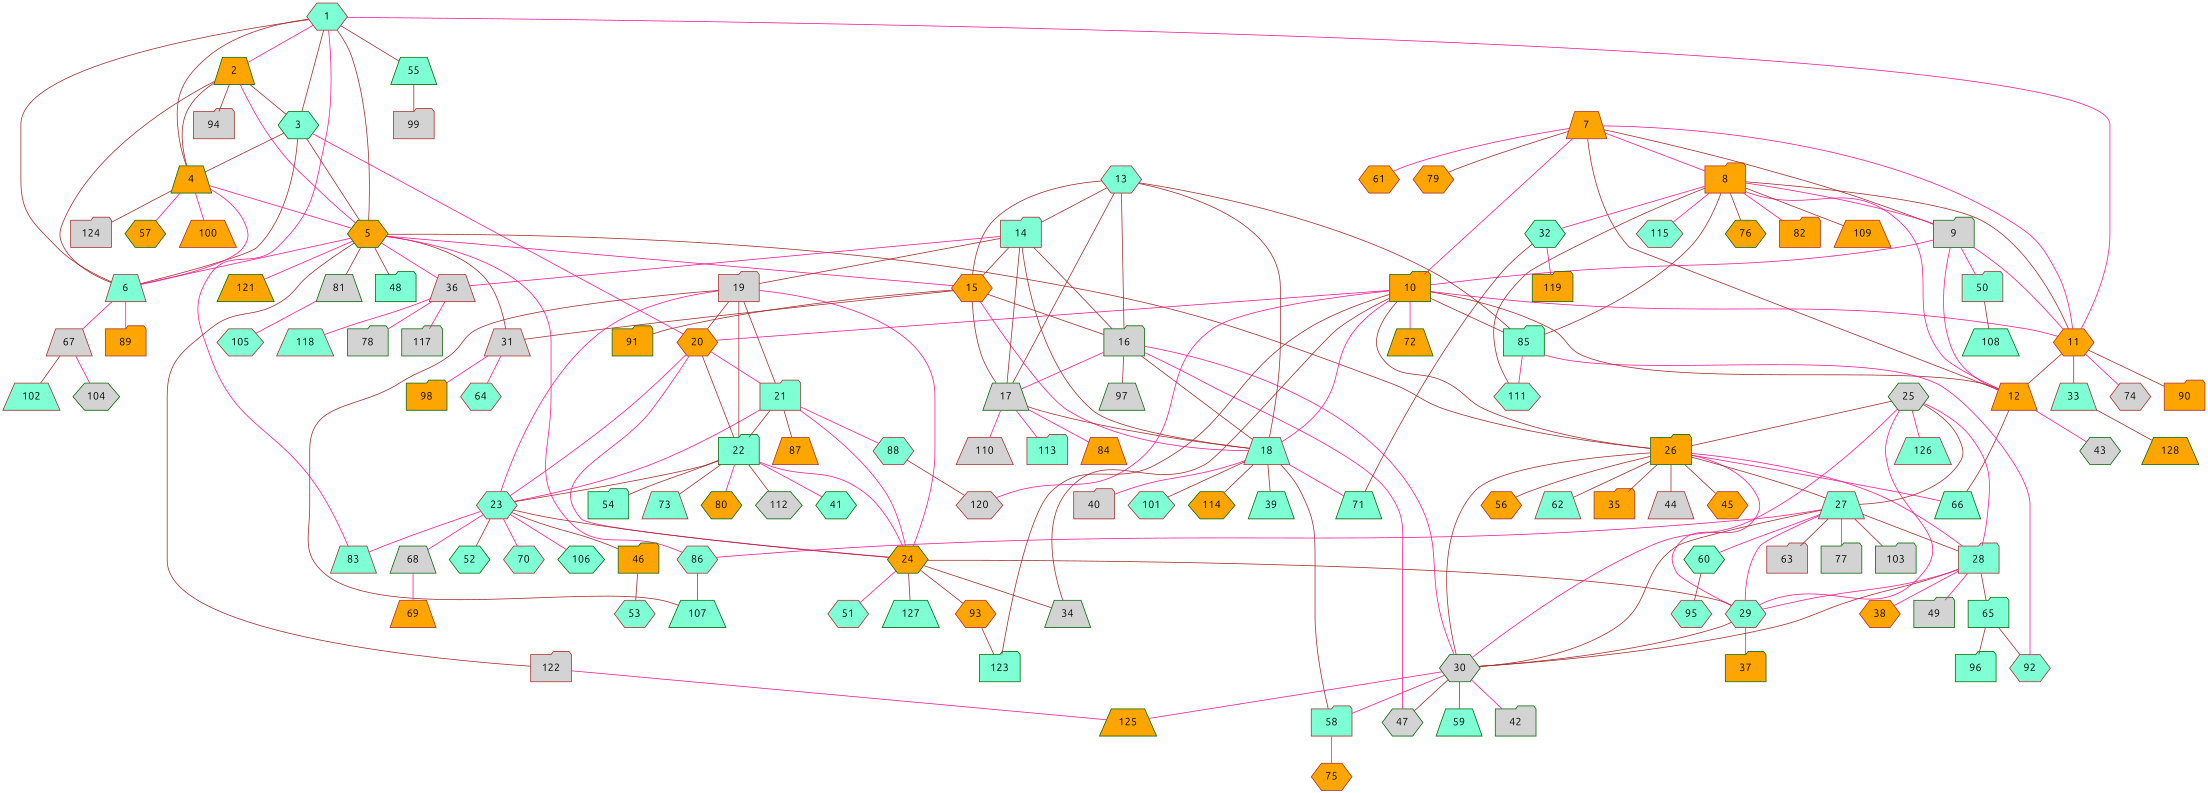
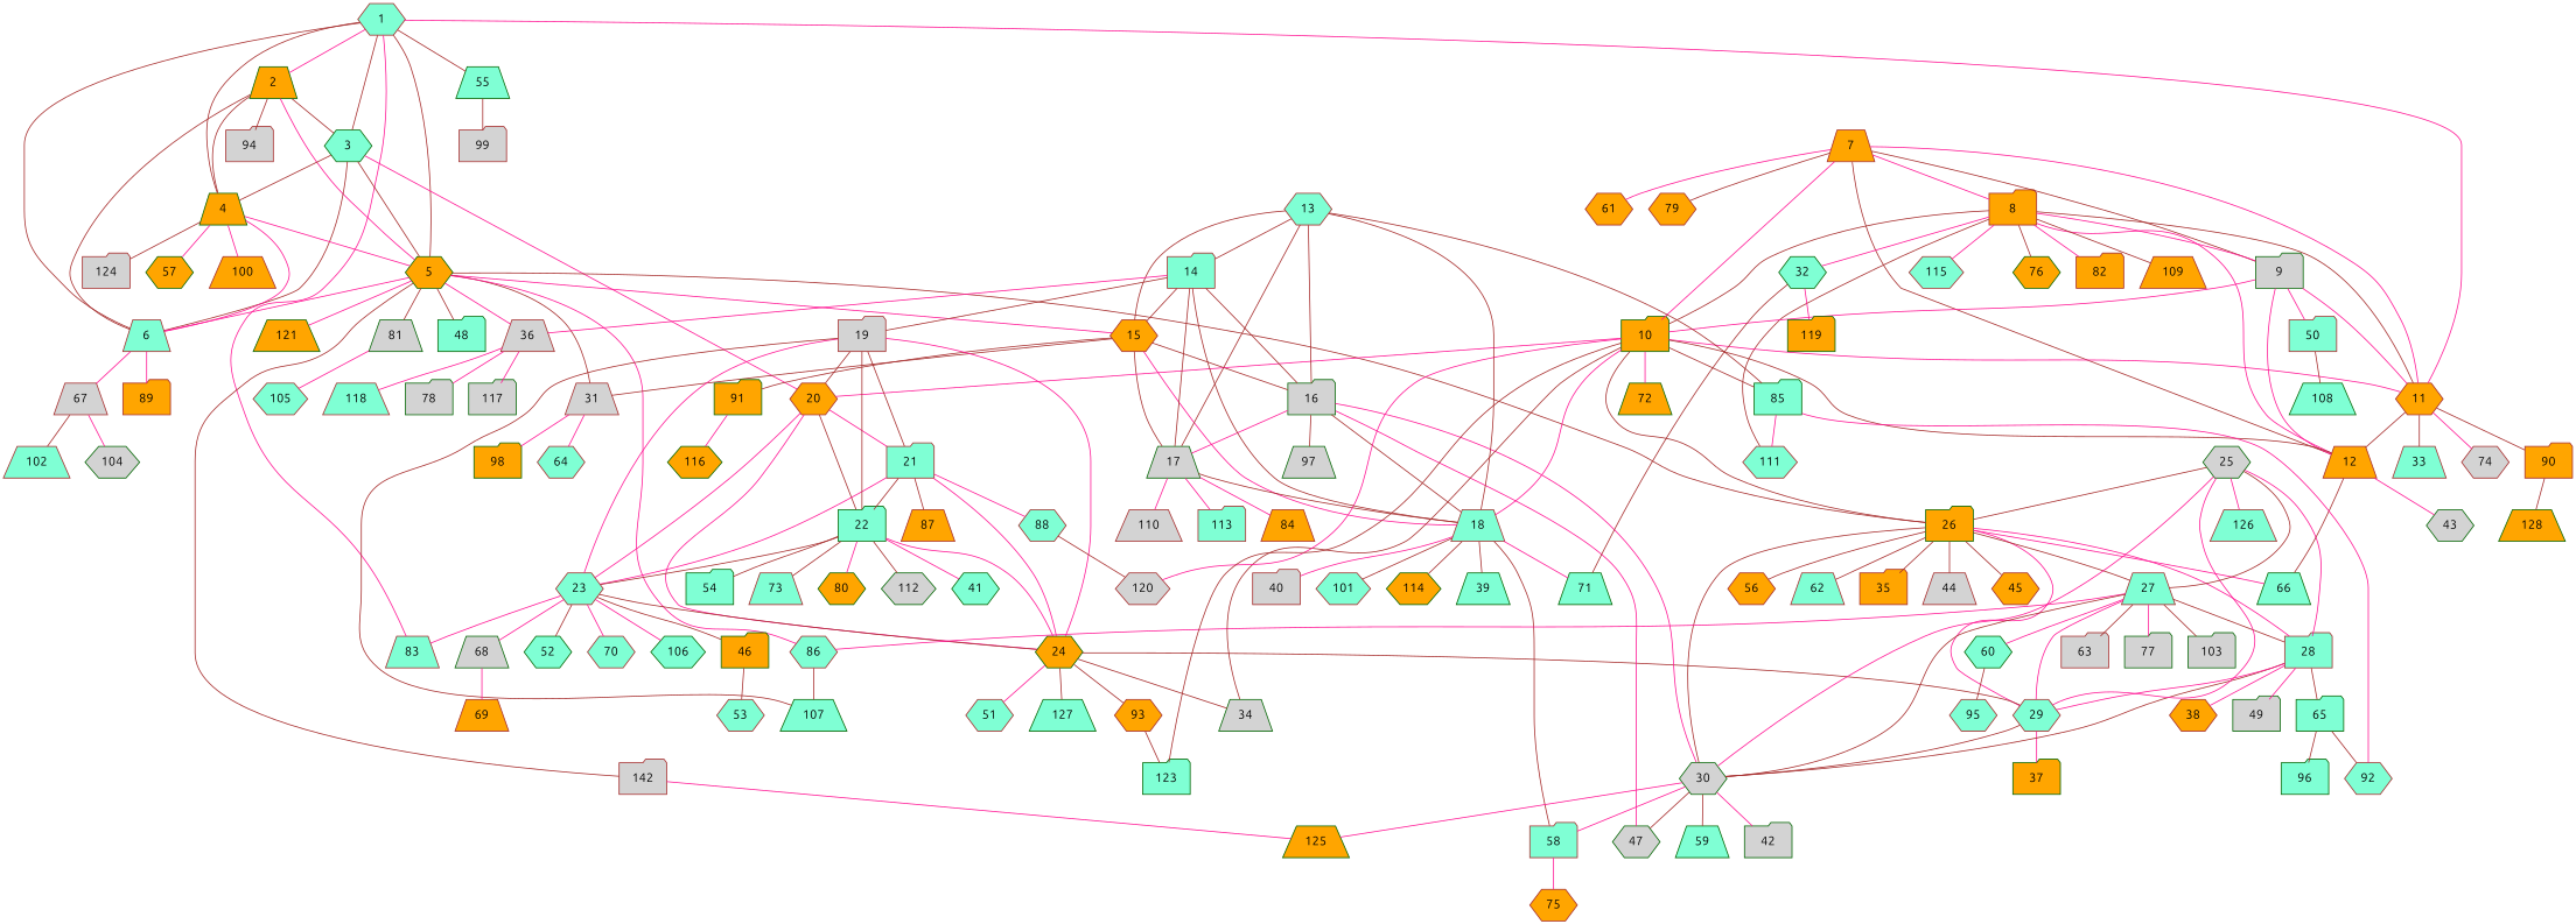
  graph {
    fontname=Ubuntu
    node [color=brown fillcolor=aquamarine fontname=Ubuntu shape=hexagon style=filled]
    edge [color=brown fontname=Ubuntu]
    2 [color=darkgreen fillcolor=orange shape=trapezium]
    1
    3 [color=darkgreen]
    4 [color=darkgreen fillcolor=orange shape=trapezium]
    5 [color=darkgreen fillcolor=orange]
    6 [shape=trapezium]
    11 [fillcolor=orange]
    55 [color=darkgreen shape=trapezium]
    83 [shape=trapezium]
    94 [fillcolor=lightgrey shape=folder]
    20 [fillcolor=orange]
    57 [color=darkgreen fillcolor=orange]
    100 [fillcolor=orange shape=trapezium]
    124 [fillcolor=lightgrey shape=folder]
    15 [fillcolor=orange]
    26 [color=darkgreen fillcolor=orange shape=folder]
    31 [fillcolor=lightgrey shape=trapezium]
    36 [fillcolor=lightgrey shape=trapezium]
    48 [color=darkgreen shape=folder]
    81 [color=darkgreen fillcolor=lightgrey shape=trapezium]
    86
    121 [color=darkgreen fillcolor=orange shape=trapezium]
-   122 [fillcolor=lightgrey shape=folder]
+   122 [fillcolor=lightgrey shape=folder label=142]
    67 [fillcolor=lightgrey shape=trapezium]
    89 [fillcolor=orange shape=folder]
    12 [fillcolor=orange shape=trapezium]
    33 [shape=trapezium]
    74 [fillcolor=lightgrey]
    90 [fillcolor=orange shape=folder]
    99 [fillcolor=lightgrey shape=folder]
    21 [shape=folder]
    22 [color=darkgreen shape=folder]
    23
    24 [color=darkgreen fillcolor=orange]
    18 [shape=trapezium]
    16 [color=darkgreen fillcolor=lightgrey shape=folder]
    17 [color=darkgreen fillcolor=lightgrey shape=trapezium]
    91 [color=darkgreen fillcolor=orange shape=folder]
    66 [color=darkgreen shape=trapezium]
    30 [color=darkgreen fillcolor=lightgrey]
    29
    27 [shape=trapezium]
    28 [shape=folder]
    35 [fillcolor=orange shape=folder]
    44 [fillcolor=lightgrey shape=trapezium]
    45 [fillcolor=orange]
    56 [fillcolor=orange]
    62 [shape=trapezium]
    64
    98 [color=darkgreen fillcolor=orange shape=folder]
    78 [color=darkgreen fillcolor=lightgrey shape=folder]
    117 [color=darkgreen fillcolor=lightgrey shape=folder]
    118 [shape=trapezium]
    105
    107 [color=darkgreen shape=trapezium]
    125 [color=darkgreen fillcolor=orange shape=trapezium]
    102 [shape=trapezium]
    104 [color=darkgreen fillcolor=lightgrey]
    7 [fillcolor=orange shape=trapezium]
    8 [fillcolor=orange shape=folder]
    9 [color=darkgreen fillcolor=lightgrey shape=folder]
    10 [color=darkgreen fillcolor=orange shape=folder]
    61 [fillcolor=orange]
    79 [fillcolor=orange]
    32 [color=darkgreen]
    76 [color=darkgreen fillcolor=orange]
    82 [fillcolor=orange shape=folder]
    109 [fillcolor=orange shape=trapezium]
    111
    115
    50 [shape=folder]
    34 [color=darkgreen fillcolor=lightgrey shape=trapezium]
    72 [color=darkgreen fillcolor=orange shape=trapezium]
    85 [color=darkgreen shape=folder]
    120 [fillcolor=lightgrey]
    123 [color=darkgreen shape=folder]
    43 [color=darkgreen fillcolor=lightgrey]
    71 [color=darkgreen shape=trapezium]
    119 [color=darkgreen fillcolor=orange shape=folder]
    108 [color=darkgreen shape=trapezium]
    39 [color=darkgreen shape=trapezium]
    40 [fillcolor=lightgrey shape=folder]
    58 [shape=folder]
    101
    114 [color=darkgreen fillcolor=orange]
    92
    128 [color=darkgreen fillcolor=orange shape=trapezium]
    13
    14 [shape=folder]
    19 [fillcolor=lightgrey shape=folder]
    47 [color=darkgreen fillcolor=lightgrey]
    97 [color=darkgreen fillcolor=lightgrey shape=trapezium]
    84 [fillcolor=orange shape=trapezium]
    110 [fillcolor=lightgrey shape=trapezium]
    113 [shape=folder]
+   116 [color=darkgreen fillcolor=orange]
    42 [color=darkgreen fillcolor=lightgrey shape=folder]
    59 [color=darkgreen shape=trapezium]
    75 [fillcolor=orange]
    87 [fillcolor=orange shape=trapezium]
    88
    41 [color=darkgreen]
    54 [color=darkgreen shape=folder]
    73 [shape=trapezium]
    80 [color=darkgreen fillcolor=orange]
    112 [color=darkgreen fillcolor=lightgrey]
    46 [color=darkgreen fillcolor=orange shape=folder]
    52 [color=darkgreen]
    68 [color=darkgreen fillcolor=lightgrey shape=trapezium]
    70
    106 [color=darkgreen]
    51
    93 [fillcolor=orange]
    127 [color=darkgreen shape=trapezium]
    53
    69 [fillcolor=orange shape=trapezium]
    37 [color=darkgreen fillcolor=orange shape=folder]
    25 [color=darkgreen fillcolor=lightgrey]
    126 [shape=trapezium]
    60 [color=darkgreen]
    63 [fillcolor=lightgrey shape=folder]
    77 [color=darkgreen fillcolor=lightgrey shape=folder]
    103 [color=darkgreen fillcolor=lightgrey shape=folder]
    38 [fillcolor=orange]
    49 [color=darkgreen fillcolor=lightgrey shape=folder]
    65 [color=darkgreen shape=folder]
    95
    96 [color=darkgreen shape=folder]
    2 -- 3
    2 -- 4
    2 -- 5 [color=deeppink]
    2 -- 6
    2 -- 94
    1 -- 2 [color=deeppink]
    1 -- 3
    1 -- 4
    1 -- 5
    1 -- 6
    1 -- 11 [color=deeppink]
    1 -- 55
    1 -- 83 [color=deeppink]
    3 -- 4
    3 -- 5
    3 -- 6
    3 -- 20 [color=deeppink]
    4 -- 5 [color=deeppink]
    4 -- 6 [color=deeppink]
    4 -- 57 [color=deeppink]
    4 -- 100 [color=deeppink]
    4 -- 124
    5 -- 6 [color=deeppink]
    5 -- 15 [color=deeppink]
    5 -- 26
    5 -- 31
    5 -- 36 [color=deeppink]
    5 -- 48
    5 -- 81
    5 -- 86 [color=deeppink]
    5 -- 121 [color=deeppink]
    5 -- 122
    6 -- 67 [color=deeppink]
    6 -- 89 [color=deeppink]
    11 -- 12
    11 -- 33
    11 -- 74 [color=deeppink]
    11 -- 90
    55 -- 99
    20 -- 21 [color=deeppink]
    20 -- 22
    20 -- 23 [color=deeppink]
    20 -- 24 [color=deeppink]
    15 -- 31
    15 -- 18 [color=deeppink]
    15 -- 16
    15 -- 17
    15 -- 91
    26 -- 66 [color=deeppink]
    26 -- 30
    26 -- 29 [color=deeppink]
    26 -- 27
    26 -- 28 [color=deeppink]
    26 -- 35
    26 -- 44
    26 -- 45
    26 -- 56
    26 -- 62
    31 -- 64 [color=deeppink]
    31 -- 98 [color=deeppink]
    36 -- 78 [color=deeppink]
    36 -- 117 [color=deeppink]
    36 -- 118 [color=deeppink]
    81 -- 105 [color=deeppink]
    86 -- 107
    122 -- 125 [color=deeppink]
    67 -- 102
    67 -- 104 [color=deeppink]
    12 -- 66
    12 -- 43 [color=deeppink]
-   33 -- 128
+   90 -- 128
    21 -- 22
    21 -- 23 [color=deeppink]
    21 -- 24 [color=deeppink]
    21 -- 87
    21 -- 88 [color=deeppink]
    22 -- 23
    22 -- 24 [color=deeppink]
    22 -- 41 [color=deeppink]
    22 -- 54
    22 -- 73
    22 -- 80 [color=deeppink]
    22 -- 112
    23 -- 83 [color=deeppink]
    23 -- 24
    23 -- 46
    23 -- 52
    23 -- 68 [color=deeppink]
    23 -- 70 [color=deeppink]
    23 -- 106 [color=deeppink]
    24 -- 29
    24 -- 34
    24 -- 51 [color=deeppink]
    24 -- 93
    24 -- 127
    18 -- 71 [color=deeppink]
    18 -- 39
    18 -- 40 [color=deeppink]
    18 -- 58
    18 -- 101
    18 -- 114
    16 -- 18
    16 -- 17 [color=deeppink]
    16 -- 30 [color=deeppink]
    16 -- 47 [color=deeppink]
    16 -- 97
    17 -- 18
    17 -- 84 [color=deeppink]
    17 -- 110 [color=deeppink]
    17 -- 113 [color=deeppink]
+   91 -- 116 [color=deeppink]
    30 -- 125 [color=deeppink]
    30 -- 58 [color=deeppink]
    30 -- 47
    30 -- 42 [color=deeppink]
    30 -- 59
    29 -- 30
    29 -- 37 [color=deeppink]
    27 -- 86 [color=deeppink]
    27 -- 30
    27 -- 29 [color=deeppink]
    27 -- 28
    27 -- 60 [color=deeppink]
    27 -- 63
    27 -- 77 [color=deeppink]
    27 -- 103
    28 -- 30
    28 -- 29 [color=deeppink]
    28 -- 38 [color=deeppink]
    28 -- 49 [color=deeppink]
    28 -- 65
    7 -- 11 [color=deeppink]
    7 -- 12
    7 -- 8 [color=deeppink]
    7 -- 9
    7 -- 10 [color=deeppink]
    7 -- 61 [color=deeppink]
    7 -- 79
    8 -- 11
    8 -- 12 [color=deeppink]
    8 -- 9 [color=deeppink]
-   8 -- 85
+   8 -- 10
    8 -- 32 [color=deeppink]
    8 -- 76
    8 -- 82 [color=deeppink]
    8 -- 109
    8 -- 111
    8 -- 115 [color=deeppink]
    9 -- 11 [color=deeppink]
    9 -- 12 [color=deeppink]
    9 -- 10 [color=deeppink]
    9 -- 50 [color=deeppink]
    10 -- 11 [color=deeppink]
    10 -- 20 [color=deeppink]
    10 -- 26
    10 -- 12
    10 -- 18 [color=deeppink]
    10 -- 34
    10 -- 72 [color=deeppink]
    10 -- 85
    10 -- 120 [color=deeppink]
    10 -- 123
    32 -- 71
    32 -- 119 [color=deeppink]
    50 -- 108
    85 -- 111 [color=deeppink]
    85 -- 92 [color=deeppink]
    58 -- 75 [color=deeppink]
    13 -- 15
    13 -- 18
    13 -- 16
    13 -- 17
    13 -- 85
    13 -- 14
    14 -- 15
    14 -- 36 [color=deeppink]
    14 -- 18
    14 -- 16
    14 -- 17
    14 -- 19
    19 -- 20
    19 -- 21
    19 -- 22
    19 -- 23 [color=deeppink]
    19 -- 24 [color=deeppink]
    19 -- 107
    88 -- 120
    46 -- 53
    68 -- 69 [color=deeppink]
    93 -- 123
    25 -- 26
    25 -- 30 [color=deeppink]
    25 -- 29 [color=deeppink]
    25 -- 27
    25 -- 28 [color=deeppink]
    25 -- 126 [color=deeppink]
    60 -- 95
    65 -- 92
    65 -- 96
  }
